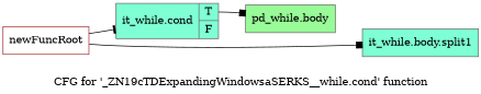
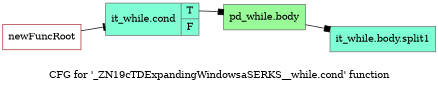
  digraph {
    label="CFG for '_ZN19cTDExpandingWindowsaSERKS__while.cond' function"
    rankdir=LR
    node [color=gray40 fillcolor=aquamarine shape=record style=filled]
    edge [arrowhead=box]
    n1 [color=brown fillcolor=white label="{newFuncRoot}"]
    n2 [label="{it_while.cond|{<s0>T|<s1>F}}"]
    n3 [fillcolor=palegreen label="{pd_while.body}"]
    n4 [label="{it_while.body.split1}"]
    n1 -> n2 [arrowhead=tee]
    n2 -> n3 [tailport=s0]
-   n1 -> n4
+   n3 -> n4
  }
